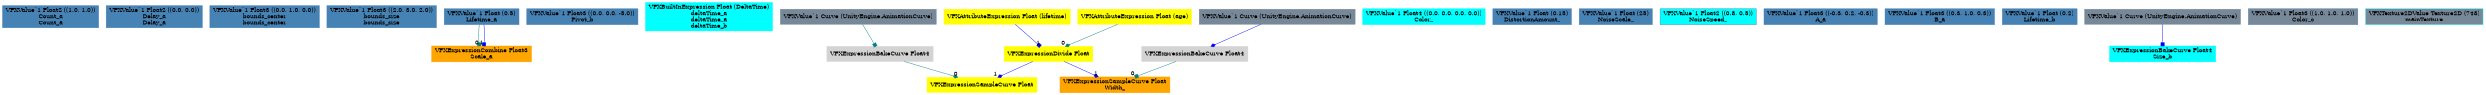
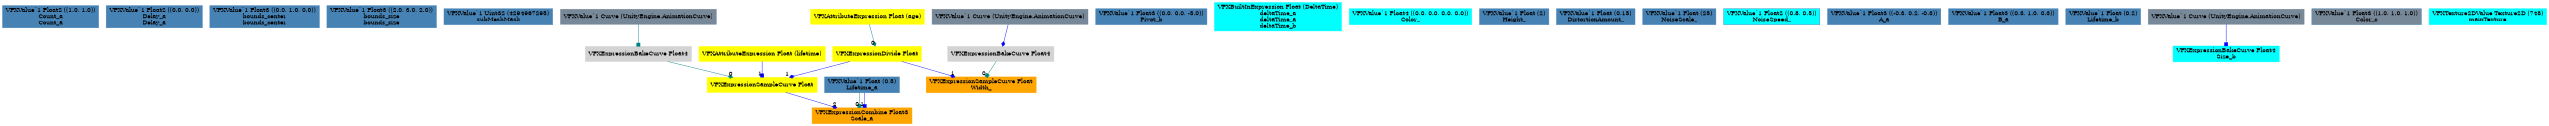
  digraph {
    node [color=steelblue shape=box style=filled]
    edge [arrowhead=box color=blue headlabel=0]
    n1 [label="VFXValue`1 Float2 ((1.0, 1.0))\nCount_a\nCount_a"]
    n2 [label="VFXValue`1 Float2 ((0.0, 0.0))\nDelay_a\nDelay_a"]
    n3 [label="VFXValue`1 Float3 ((0.0, 1.0, 0.0))\nbounds_center\nbounds_center"]
    n4 [label="VFXValue`1 Float3 ((2.0, 3.0, 2.0))\nbounds_size\nbounds_size"]
+   n5 [label="VFXValue`1 Uint32 (4294967295)\nsubMeshMask"]
    n6 [label="VFXValue`1 Float (0,5)\nLifetime_a"]
    n7 [color=orange label="VFXExpressionCombine Float3\nScale_a"]
    n8 [label="VFXValue`1 Float3 ((0.0, 0.0, -5.0))\nPivot_b"]
    n9 [color=cyan label="VFXBuiltInExpression Float (DeltaTime)\ndeltaTime_a\ndeltaTime_a\ndeltaTime_b"]
    n10 [color=yellow label="VFXExpressionSampleCurve Float"]
    n11 [color=lightgray label="VFXExpressionBakeCurve Float4"]
    n12 [color=lightslategray label="VFXValue`1 Curve (UnityEngine.AnimationCurve)"]
    n13 [color=yellow label="VFXExpressionDivide Float"]
    n14 [color=orange label="VFXExpressionSampleCurve Float\nWidth_"]
    n15 [color=yellow label="VFXAttributeExpression Float (age)"]
    n16 [color=yellow label="VFXAttributeExpression Float (lifetime)"]
    n17 [color=cyan label="VFXValue`1 Float4 ((0.0, 0.0, 0.0, 0.0))\nColor_"]
    n18 [color=lightgray label="VFXExpressionBakeCurve Float4"]
    n19 [color=lightslategray label="VFXValue`1 Curve (UnityEngine.AnimationCurve)"]
+   n20 [label="VFXValue`1 Float (2)\nHeight_"]
    n21 [label="VFXValue`1 Float (0,15)\nDistortionAmount_"]
    n22 [label="VFXValue`1 Float (25)\nNoiseScale_"]
    n23 [fillcolor=cyan label="VFXValue`1 Float2 ((0.8, 0.5))\nNoiseSpeed_"]
    n24 [label="VFXValue`1 Float3 ((-0.3, 0.2, -0.3))\nA_a"]
    n25 [label="VFXValue`1 Float3 ((0.3, 1.0, 0.3))\nB_a"]
    n26 [label="VFXValue`1 Float (0,2)\nLifetime_b"]
    n27 [color=cyan label="VFXExpressionBakeCurve Float4\nSize_b"]
    n28 [color=lightslategray label="VFXValue`1 Curve (UnityEngine.AnimationCurve)"]
    n29 [fillcolor=lightslategray label="VFXValue`1 Float3 ((1.0, 1.0, 1.0))\nColor_c"]
-   n30 [color=cyan label="VFXTexture2DValue Texture2D (748)\nmainTexture" fillcolor=lightslategray]
+   n30 [color=cyan label="VFXTexture2DValue Texture2D (748)\nmainTexture"]
    n6 -> n7 [color=teal]
    n6 -> n7 [headlabel=1]
+   n10 -> n7 [arrowhead=diamond headlabel=2]
    n11 -> n10 [arrowhead=diamond color=teal]
    n12 -> n11 [color=teal headlabel=""]
    n13 -> n10 [arrowhead=diamond headlabel=1]
    n13 -> n14 [arrowhead=diamond headlabel=1]
    n15 -> n13 [arrowhead=diamond color=teal]
-   n16 -> n13 [headlabel=1]
+   n16 -> n10 [headlabel=1]
    n18 -> n14 [color=teal]
    n19 -> n18 [arrowhead=diamond headlabel=""]
    n28 -> n27 [headlabel=""]
  }
